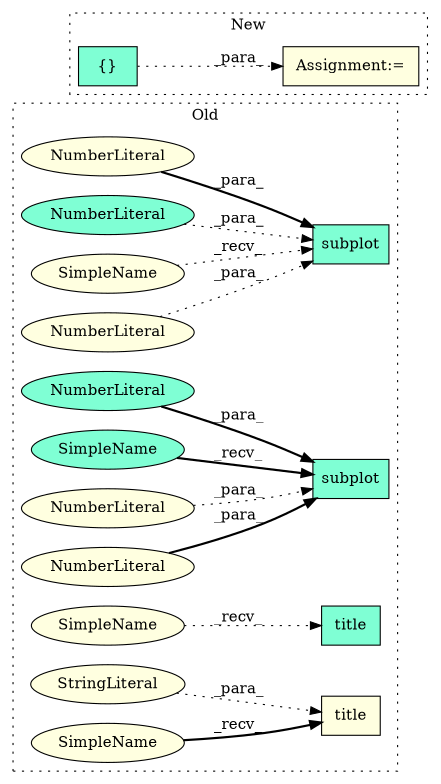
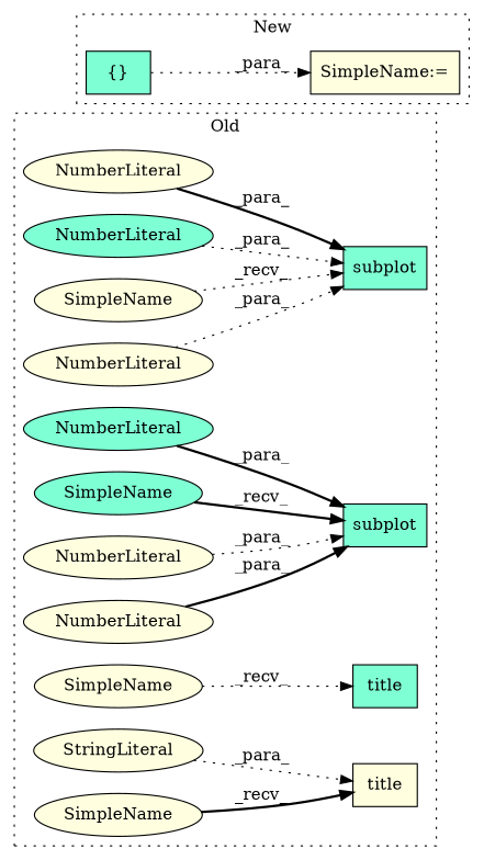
  digraph {
    rankdir=LR
    node [a=34 l=1 shape=ellipse style=filled fillcolor=lightyellow]
    edge [style=dotted]
    n1 [a=32 l="8,1" label=subplot s="5797,5810" shape=box fillcolor=aquamarine]
    n2 [label=NumberLiteral s=5805]
    n3 [label=NumberLiteral s=5809]
    n4 [label=NumberLiteral s=5807 fillcolor=aquamarine]
    n5 [a=32 l="8,1" label=subplot s="5581,5594" shape=box fillcolor=aquamarine]
    n6 [label=NumberLiteral s=5589]
    n7 [label=NumberLiteral s=5593]
    n8 [label=NumberLiteral s=5591 fillcolor=aquamarine]
    n9 [a=32 l="6,1" label=title s="5881,5897" shape=box]
    n10 [a=45 l=10 label=StringLiteral s=5887]
    n11 [a=32 l="6,1" label=title s="5663,5676" shape=box fillcolor=aquamarine]
    n12 [a=42 l=3 label=SimpleName s=5659]
    n13 [a=42 l=3 label=SimpleName s=5577 fillcolor=aquamarine]
    n14 [a=42 l=3 label=SimpleName s=5793]
    n15 [a=42 l=3 label=SimpleName s=5877]
    n16 [a=4 l="1,1" label="{}" s="5811,5840" shape=box fillcolor=aquamarine]
-   n17 [a=7 label="Assignment:=" s=5752 shape=box]
+   n17 [a=7 label="SimpleName:=" s=5752 shape=box]
    subgraph cluster_1 {
      label=Old
      style=dotted
      n1
      n2
      n3
      n4
      n5
      n6
      n7
      n8
      n9
      n10
      n11
      n12
      n13
      n14
      n15
    }
    subgraph cluster_2 {
      label=New
      style=dotted
      n16
      n17
    }
    n2 -> n1 [label=_para_]
    n3 -> n1 [label=_para_ style=bold]
    n4 -> n1 [label=_para_]
    n6 -> n5 [label=_para_]
    n7 -> n5 [label=_para_ style=bold]
    n8 -> n5 [label=_para_ style=bold]
    n10 -> n9 [label=_para_]
    n12 -> n11 [label=_recv_]
    n13 -> n5 [label=_recv_ style=bold]
    n14 -> n1 [label=_recv_]
    n15 -> n9 [label=_recv_ style=bold]
    n16 -> n17 [label=_para_]
  }
